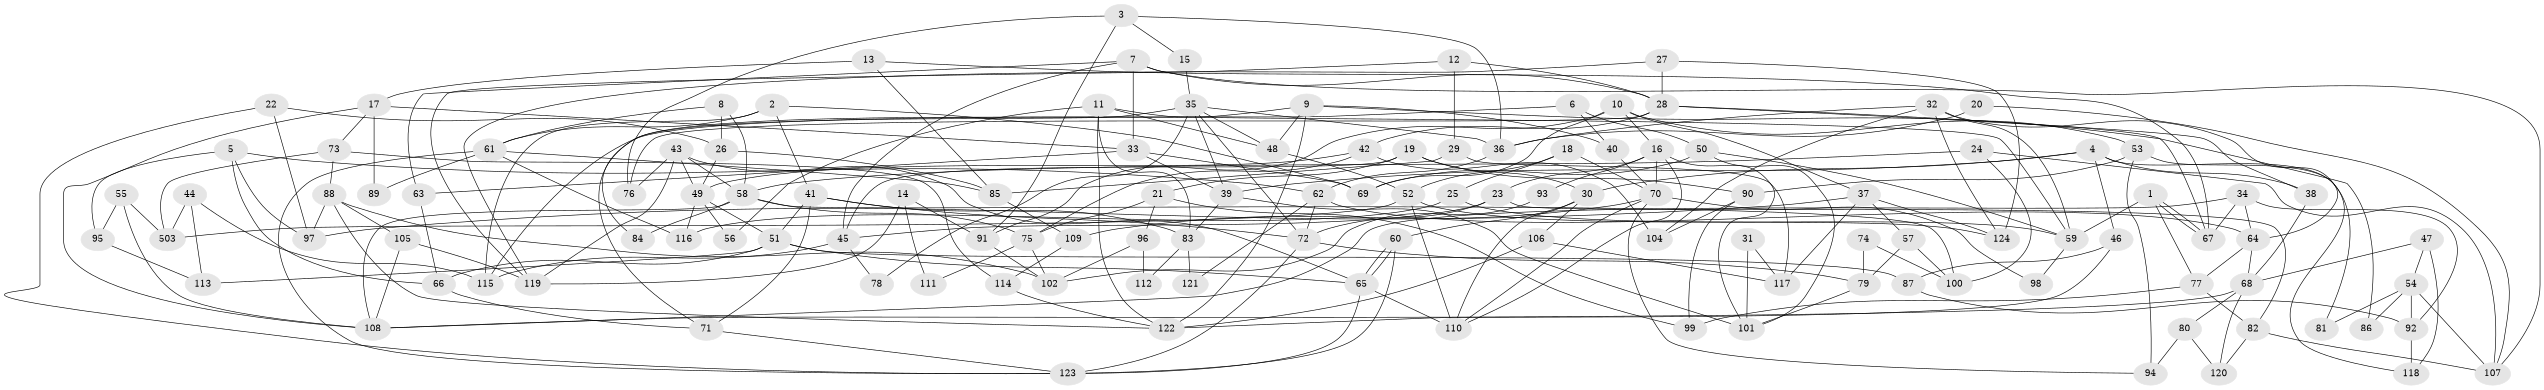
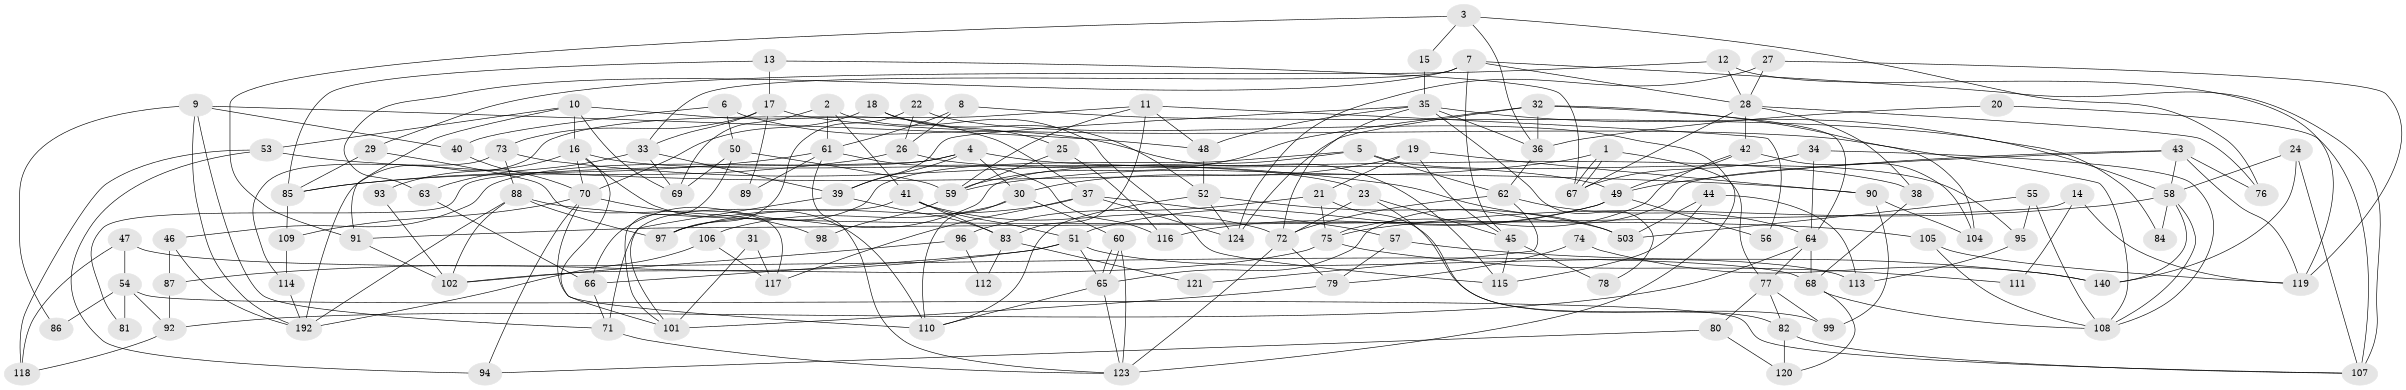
  graph {
    node [color=gray90 style=filled]
    1
    59
    67
    77
    98
    99
    82
    80
    2
    41
    61
    69
    115
    71
    83
    72
    51
    85
    89
    123
    116
    3
    15
    36
    76
    91
    35
    62
    102
    4
    30
    38
    39
    46
    81
    110
    60
    106
    68
    101
-   122
+   122 [label=192]
    87
    5
    66
    95
    97
    64
    121
    113
    6
    40
    50
    70
    7
    28
    33
    45
    63
    107
    42
    78
    8
    26
    58
    49
    108
    75
-   100
+   100 [label=140]
    84
    9
    48
    86
    52
    10
    16
    37
    53
    23
    93
    124
    117
    57
    90
    118
    94
    11
    56
    112
    12
    29
    119
    13
    17
    73
    109
    14
    111
    n98 [label=503]
    88
    114
    18
    25
    19
    21
    96
    104
    20
    22
    79
    120
    24
    27
    65
    31
    32
    34
    92
    43
    44
    47
    54
    55
    105
    74
    1 -- 59
    1 -- 67
    1 -- 67
    1 -- 77
    59 -- 98
    77 -- 99
    77 -- 82
-   68 -- 80
+   77 -- 80
    82 -- 107
    82 -- 120
    80 -- 94
    80 -- 120
    2 -- 41
    2 -- 61
    2 -- 69
    2 -- 115
    41 -- 71
    41 -- 83
    41 -- 72
    41 -- 51
    61 -- 85
    61 -- 89
    61 -- 123
    61 -- 116
    71 -- 123
    83 -- 121
    83 -- 112
    72 -- 123
    72 -- 79
    51 -- 87
    51 -- 66
    51 -- 113
    51 -- 65
    85 -- 109
    3 -- 15
    3 -- 36
    3 -- 76
    3 -- 91
    15 -- 35
    36 -- 62
    91 -- 102
    35 -- 72
    35 -- 36
    35 -- 39
    35 -- 78
    35 -- 84
    35 -- 48
    62 -- 72
    62 -- 64
    62 -- 121
    4 -- 30
    4 -- 38
    4 -- 39
    4 -- 46
    4 -- 81
    30 -- 110
    30 -- 60
    30 -- 106
    38 -- 68
    39 -- 83
    39 -- 101
    46 -- 122
    46 -- 87
    60 -- 123
    60 -- 65
    60 -- 65
    106 -- 122
    106 -- 117
    68 -- 108
    68 -- 120
    87 -- 92
    5 -- 62
    5 -- 66
    5 -- 95
    5 -- 97
    66 -- 71
    95 -- 113
    64 -- 77
    64 -- 68
    6 -- 115
    6 -- 40
    6 -- 50
    40 -- 70
    50 -- 59
    50 -- 69
    50 -- 101
    70 -- 98
    70 -- 110
    70 -- 94
    70 -- 109
    7 -- 28
    7 -- 33
    7 -- 45
    7 -- 63
    7 -- 107
    28 -- 67
    28 -- 76
    28 -- 38
    28 -- 42
    33 -- 69
    33 -- 39
    33 -- 63
    45 -- 115
    45 -- 78
    63 -- 66
    42 -- 49
    42 -- 75
    42 -- 104
    8 -- 61
    8 -- 26
    8 -- 58
    26 -- 85
    26 -- 49
    58 -- 108
    58 -- 75
    58 -- 100
    58 -- 84
    49 -- 51
    49 -- 116
    49 -- 56
    75 -- 102
    75 -- 111
    9 -- 71
    9 -- 122
    9 -- 40
    9 -- 48
    9 -- 86
    48 -- 52
    52 -- 110
    52 -- 124
    52 -- n98
    10 -- 69
    10 -- 91
    10 -- 16
    10 -- 37
    10 -- 53
    16 -- 110
    16 -- 101
    16 -- 70
    16 -- 23
    16 -- 93
    37 -- 97
    37 -- 124
    37 -- 117
    37 -- 57
    53 -- 90
    53 -- 118
    53 -- 94
    23 -- 82
    23 -- 72
    23 -- 45
    93 -- 102
    57 -- 100
    57 -- 79
    90 -- 99
    90 -- 104
    11 -- 59
    11 -- 83
    11 -- 122
    11 -- 48
    11 -- 56
    12 -- 28
    12 -- 29
    12 -- 119
    29 -- 85
    29 -- 117
    13 -- 67
    13 -- 85
    13 -- 17
    17 -- 89
    17 -- 33
    17 -- 108
    17 -- 73
    73 -- n98
    73 -- 88
    73 -- 114
    109 -- 114
    14 -- 91
    14 -- 119
    14 -- 111
    88 -- 102
    88 -- 122
    88 -- 97
    88 -- 105
    114 -- 122
    18 -- 70
    18 -- 52
    18 -- 25
    25 -- 59
    25 -- 116
    19 -- 30
    19 -- 45
    19 -- 90
    19 -- 21
    21 -- 99
    21 -- 75
    21 -- 96
    96 -- 102
    96 -- 112
    20 -- 36
    20 -- 107
    22 -- 123
    22 -- 97
    22 -- 26
    79 -- 101
    24 -- 107
    24 -- 58
    24 -- 100
    27 -- 28
    27 -- 124
    27 -- 119
    65 -- 123
    65 -- 110
    31 -- 101
    31 -- 117
    32 -- 59
    32 -- 36
    32 -- 64
    32 -- 124
    32 -- 104
    34 -- 67
    34 -- 64
    34 -- 108
-   34 -- 92
+   64 -- 92
    92 -- 118
    43 -- 76
    43 -- 58
    43 -- 49
    43 -- 119
    43 -- 65
    44 -- 115
    44 -- 113
    44 -- n98
    47 -- 68
    47 -- 118
    47 -- 54
    54 -- 81
    54 -- 107
    54 -- 86
    54 -- 92
    55 -- 95
    55 -- 108
    55 -- n98
    105 -- 108
    105 -- 119
    74 -- 100
    74 -- 79
  }
